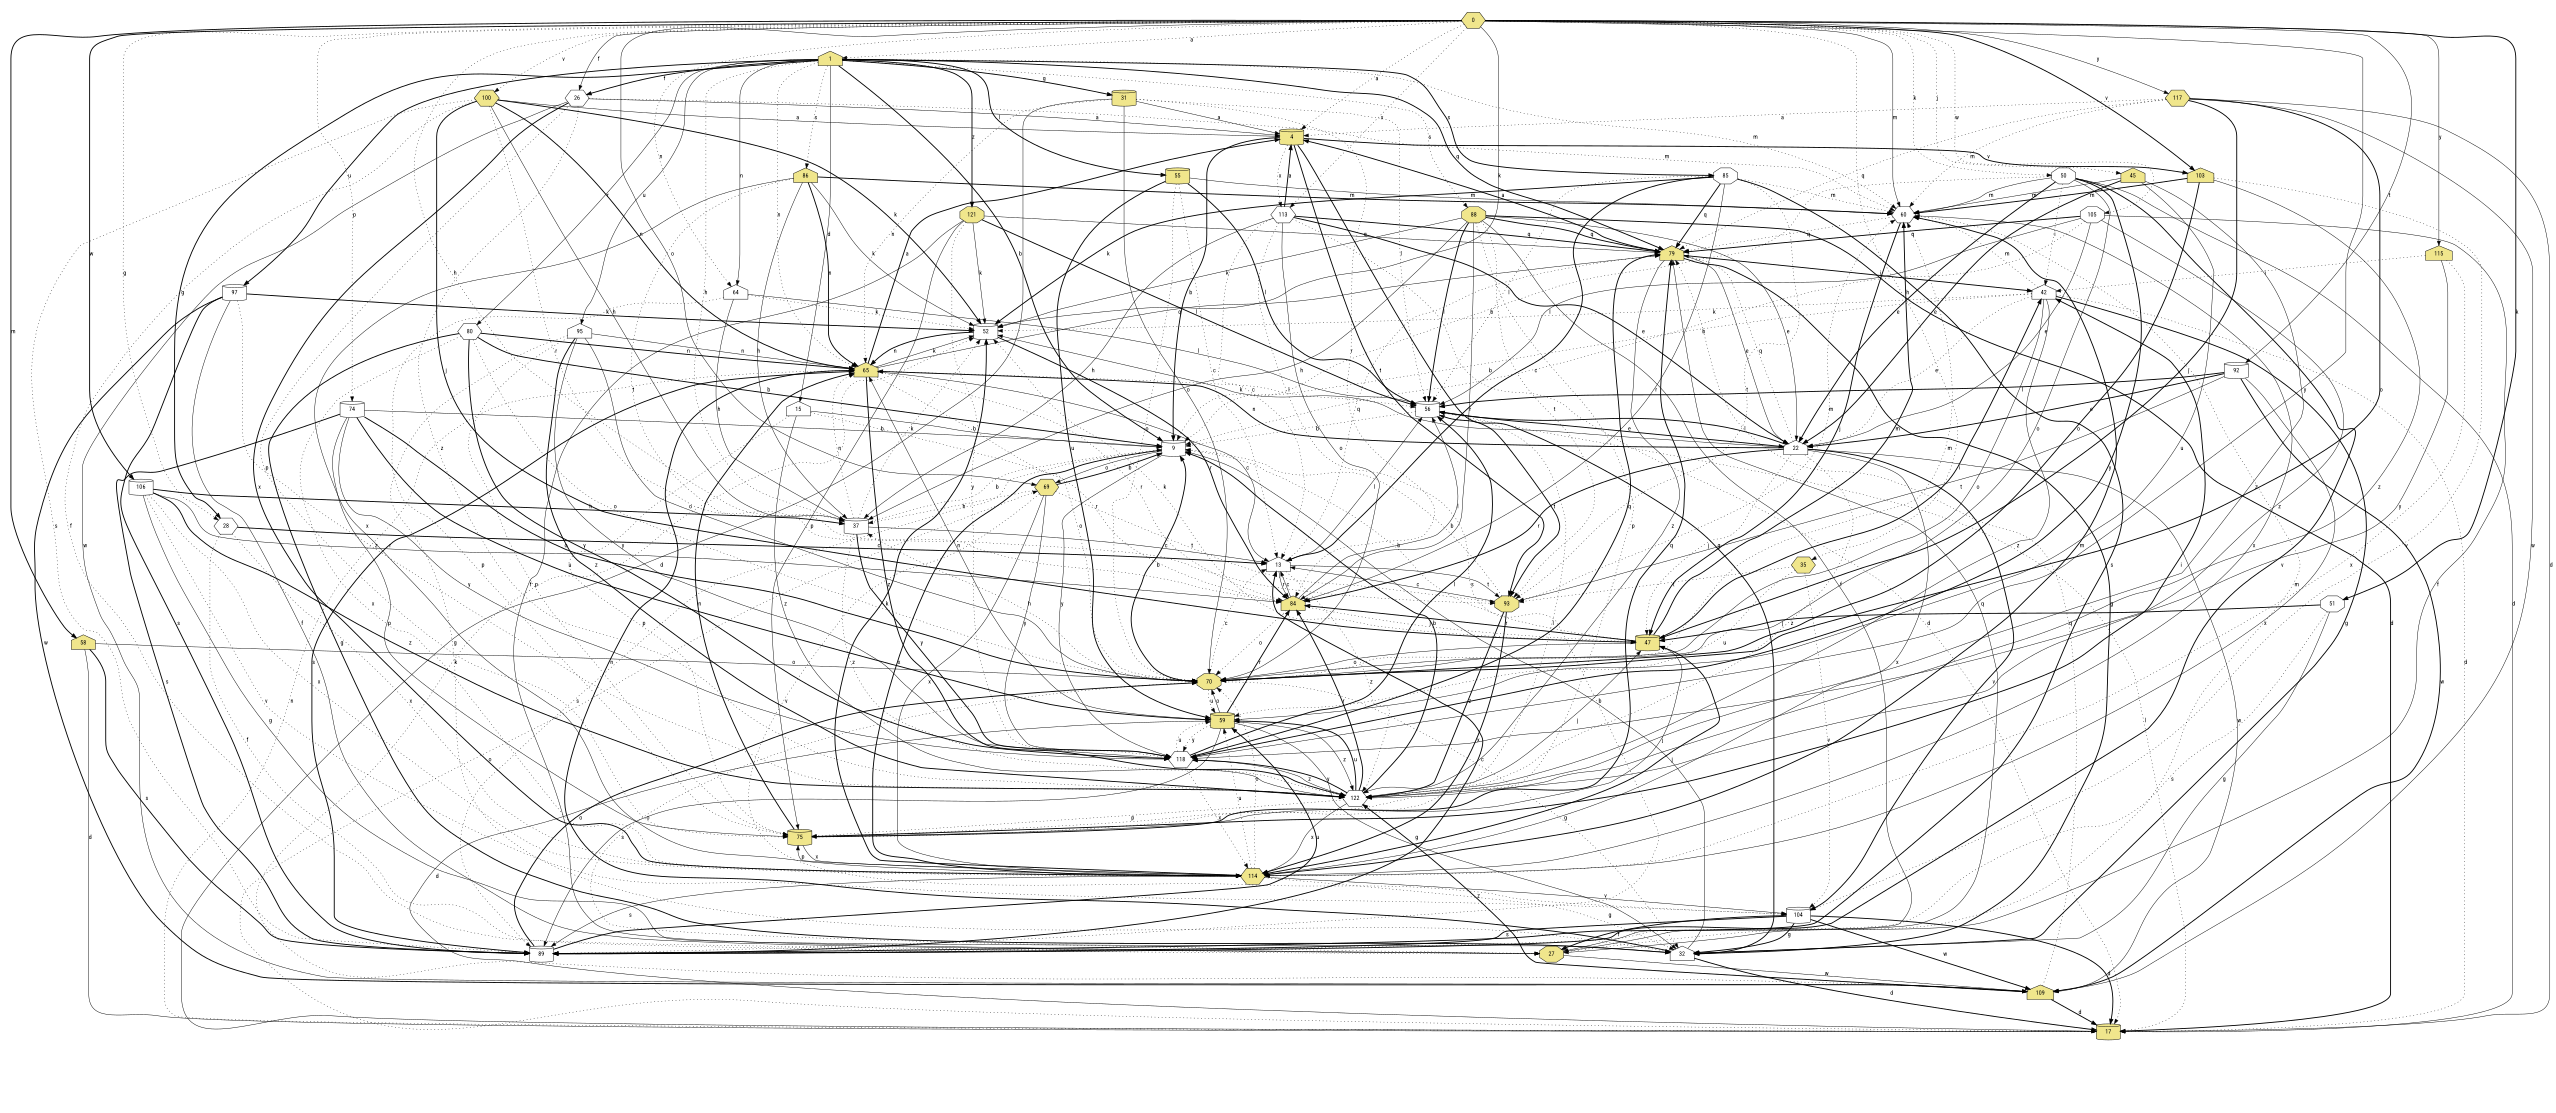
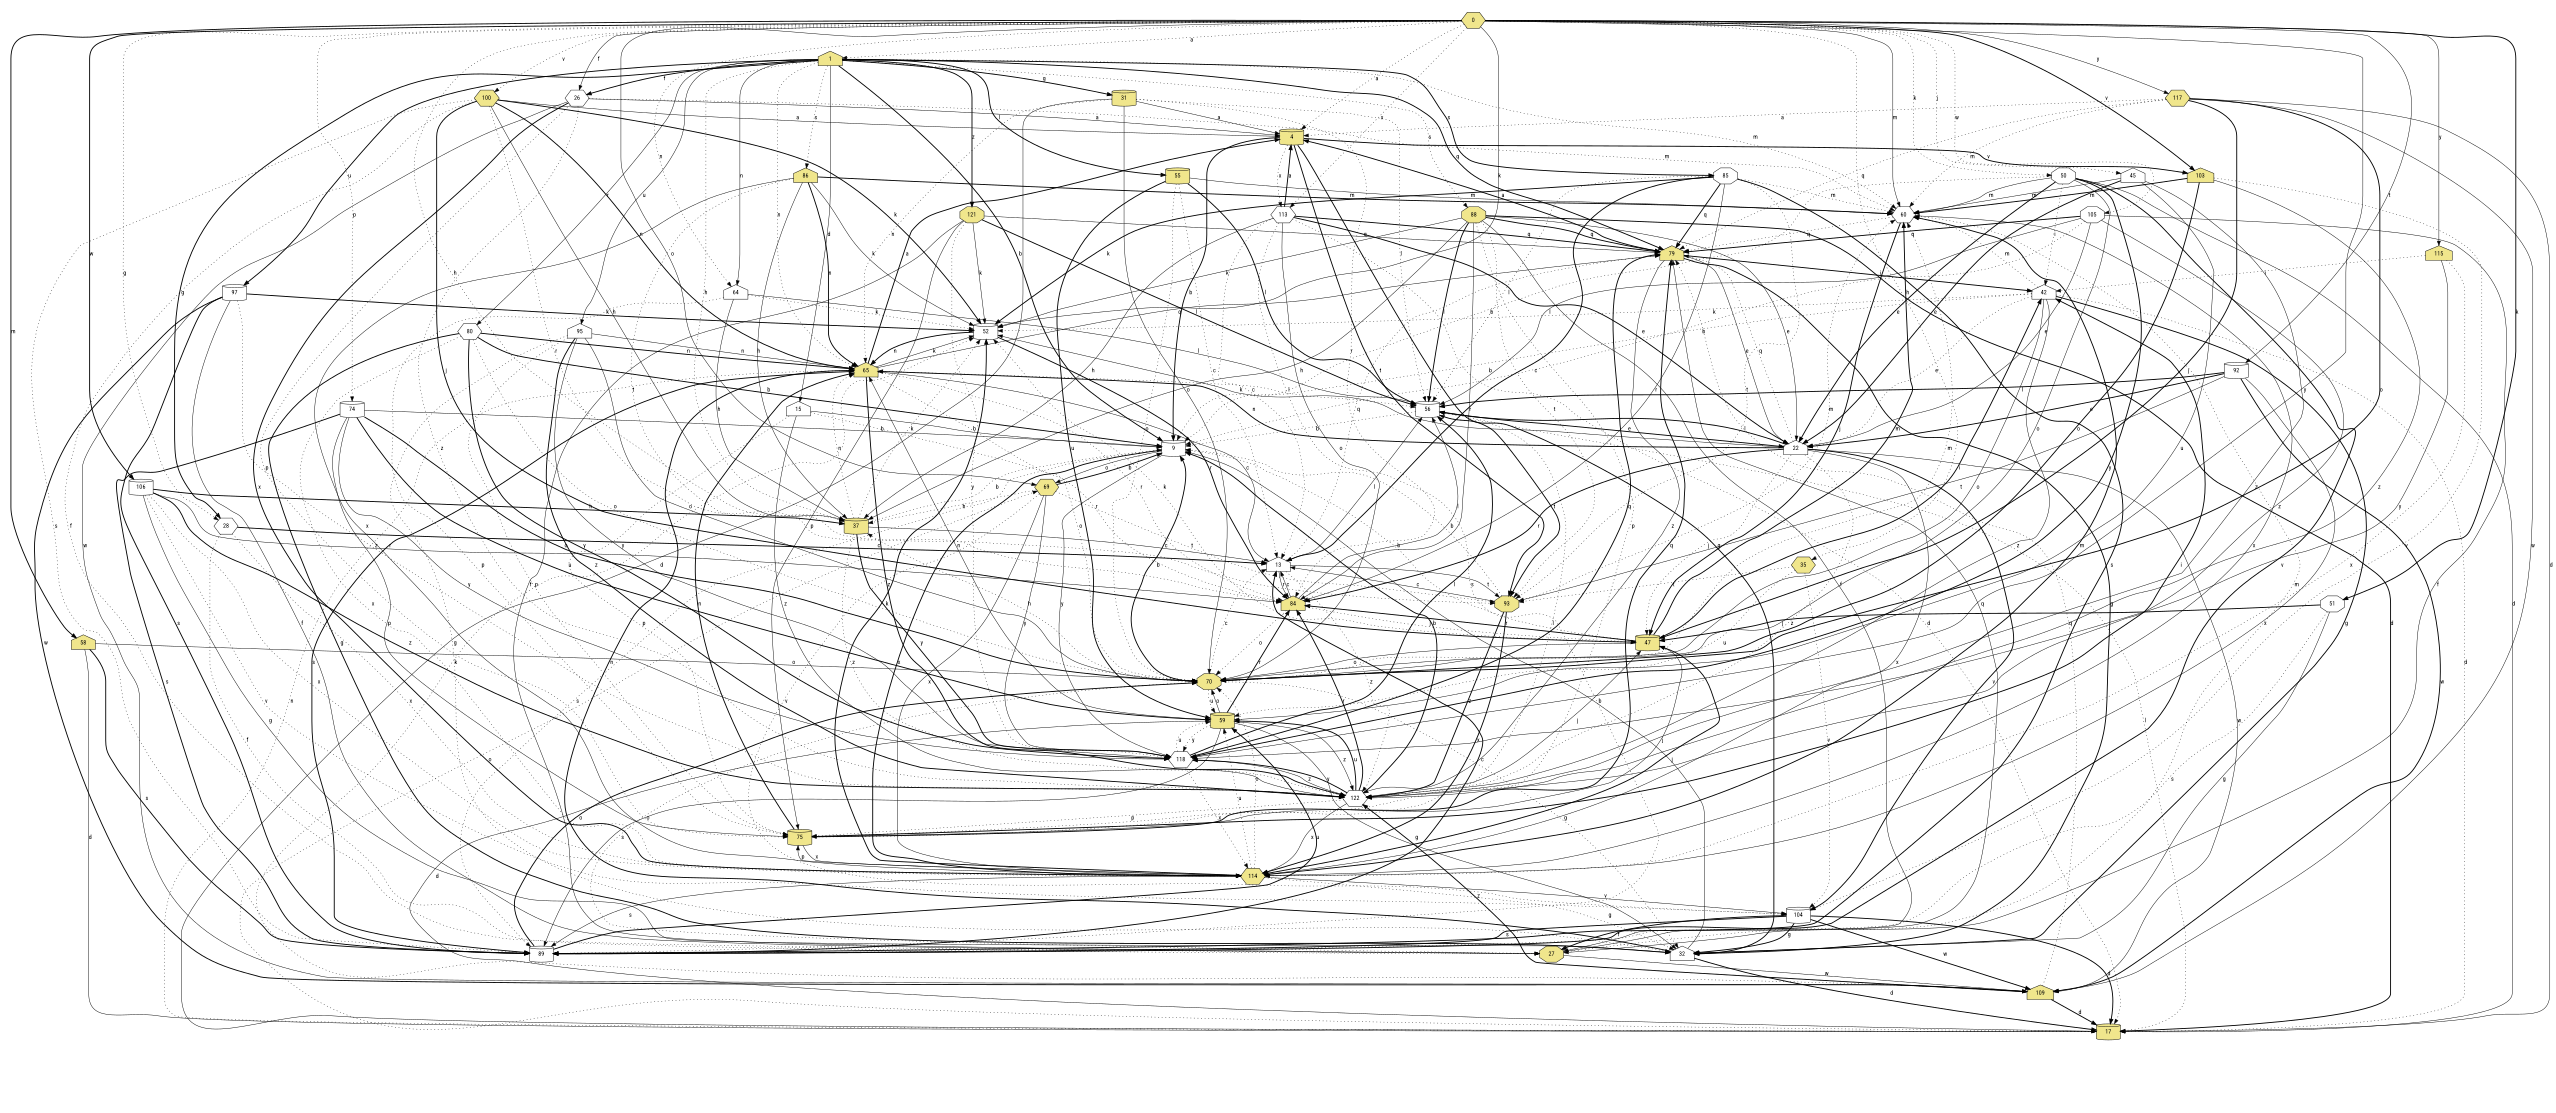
  strict digraph {
    fontname="Roboto Condensed"
    node [fillcolor=khaki fontname="Roboto Condensed" shape=house style=filled]
    edge [fontname="Roboto Condensed" style=dotted]
    0 [shape=hexagon]
    1
    4 [shape=cylinder]
    26 [fillcolor=white shape=hexagon]
    28 [fillcolor=white shape=hexagon]
    35 [shape=hexagon]
-   37 [fillcolor=white shape=cylinder]
-   45
+   37 [shape=cylinder]
+   45 [fillcolor=white]
    50 [fillcolor=white shape=octagon]
    51 [fillcolor=white shape=octagon]
    52 [fillcolor=white shape=cylinder]
    58
    60 [fillcolor=white shape=hexagon]
    64 [fillcolor=white]
    69 [shape=hexagon]
    74 [fillcolor=white shape=cylinder]
    92 [fillcolor=white shape=cylinder]
    100 [shape=hexagon]
    103
    105 [fillcolor=white shape=octagon]
    106 [fillcolor=white shape=cylinder]
    113 [fillcolor=white shape=hexagon]
    115
    117 [shape=hexagon]
    118 [fillcolor=white shape=hexagon]
    9 [fillcolor=white shape=cylinder]
    15 [fillcolor=white]
    31 [shape=cylinder]
    55 [shape=cylinder]
    65
    79
    80 [fillcolor=white shape=hexagon]
    85 [fillcolor=white shape=octagon]
    86
    88 [shape=octagon]
    95 [fillcolor=white]
    97 [fillcolor=white shape=cylinder]
    121 [shape=octagon]
    32 [fillcolor=white]
    93 [shape=octagon]
    114 [shape=hexagon]
    122 [fillcolor=white shape=hexagon]
    75 [shape=cylinder]
    109
    13 [fillcolor=white]
    27 [shape=octagon]
    104 [fillcolor=white shape=cylinder]
    n48 [label=59 shape=cylinder]
    22 [fillcolor=white]
    89 [fillcolor=white shape=cylinder]
    17 [shape=cylinder]
    70 [shape=octagon]
    42 [fillcolor=white]
    47 [shape=cylinder]
    84
    56 [fillcolor=white shape=cylinder]
    0 -> 1 [label=a]
    0 -> 4 [label=a]
    0 -> 26 [label=f style=solid]
    0 -> 28 [label=g]
    0 -> 35 [label=h]
    0 -> 37 [label=h]
    0 -> 45 [label=j]
    0 -> 50 [label=k]
    0 -> 51 [label=k style=bold]
    0 -> 52 [label=k style=solid]
    0 -> 58 [label=m style=bold]
    0 -> 60 [label=m style=solid]
    0 -> 64 [label=n]
    0 -> 69 [label=o style=solid]
    0 -> 74 [label=p]
    0 -> 92 [label=t style=solid]
    0 -> 100 [label=v]
    0 -> 103 [label=v style=bold]
    0 -> 105 [label=w]
    0 -> 106 [label=w style=bold]
    0 -> 113 [label=x]
    0 -> 115 [label=y style=solid]
    0 -> 117 [label=y style=solid]
    0 -> 118 [label=y style=solid]
    1 -> 26 [label=f style=bold]
    1 -> 28 [label=g style=bold]
    1 -> 37 [label=h]
    1 -> 60 [label=m]
    1 -> 64 [label=n style=solid]
    1 -> 9 [label=b style=bold]
    1 -> 15 [label=d style=solid]
    1 -> 31 [label=g style=bold]
    1 -> 55 [label=l style=bold]
    1 -> 65 [label=n]
    1 -> 79 [label=q style=bold]
    1 -> 80 [label=r style=solid]
    1 -> 85 [label=s style=bold]
    1 -> 86 [label=s]
    1 -> 88 [label=s]
    1 -> 95 [label=u style=solid]
    1 -> 97 [label=u style=bold]
    1 -> 121 [label=z style=bold]
    4 -> 103 [label=v style=bold]
    4 -> 113 [label=x]
    4 -> 9 [label=b style=bold]
    4 -> 32 [label=g style=bold]
    4 -> 93 [label=t style=bold]
    26 -> 4 [label=a style=solid]
    26 -> 60 [label=m]
    26 -> 114 [label=x style=bold]
    26 -> 122 [label=z]
    26 -> 75 [label=p]
    26 -> 109 [label=w style=solid]
    28 -> 114 [label=x]
    28 -> 13 [label=c style=bold]
    28 -> 27 [label=f]
    35 -> 93 [label=t]
    35 -> 104 [label=v]
    35 -> n48 [label=u]
    37 -> 52 [label=k]
    37 -> 118 [label=y style=bold]
    37 -> 9 [label=b]
    37 -> 65 [label=n]
    37 -> 122 [label=z]
    37 -> 13 [label=c style=solid]
    45 -> 60 [label=m style=solid]
    45 -> 122 [label=z style=solid]
    45 -> n48 [label=u style=solid]
    45 -> 22 [label=e style=bold]
    50 -> 60 [label=m style=solid]
    50 -> 118 [label=y style=bold]
    50 -> 9 [label=b]
    50 -> 22 [label=e style=bold]
    50 -> 89 [label=v style=bold]
    50 -> 17 [label=d style=solid]
    50 -> 70 [label=o style=solid]
    50 -> 42 [label=i]
    51 -> 32 [label=g style=solid]
    51 -> 89 [label=s]
    51 -> 47 [label=j style=bold]
    52 -> 65 [label=n style=bold]
    52 -> 84 [label=r style=bold]
    58 -> 89 [label=s style=bold]
    58 -> 17 [label=d style=solid]
    58 -> 70 [label=o style=solid]
    60 -> 79 [label=q]
    60 -> 114 [label=x style=solid]
    60 -> 47 [label=j style=bold]
    64 -> 37 [label=h style=solid]
    64 -> 52 [label=k]
    64 -> 75 [label=p]
    64 -> 56 [label=l style=solid]
    69 -> 37 [label=h]
    69 -> 118 [label=y style=solid]
    69 -> 9 [label=b style=bold]
    69 -> 93 [label=t]
    69 -> 114 [label=x style=solid]
    69 -> 104 [label=v]
    74 -> 118 [label=y style=solid]
    74 -> 9 [label=b style=solid]
    74 -> 75 [label=p style=solid]
    74 -> n48 [label=u style=bold]
    74 -> 89 [label=s style=bold]
    74 -> 70 [label=o style=bold]
    92 -> 93 [label=t style=solid]
    92 -> 114 [label=x style=solid]
    92 -> 109 [label=w style=bold]
    92 -> 22 [label=e style=bold]
    92 -> 56 [label=l style=bold]
    100 -> 4 [label=a style=solid]
    100 -> 37 [label=h style=solid]
    100 -> 52 [label=k style=bold]
    100 -> 65 [label=n style=bold]
    100 -> 27 [label=f]
    100 -> 89 [label=s]
    100 -> 47 [label=j style=bold]
    100 -> 84 [label=r]
    103 -> 60 [label=m style=bold]
    103 -> 122 [label=z style=solid]
    103 -> 104 [label=v]
    103 -> 70 [label=o style=bold]
    105 -> 9 [label=b]
    105 -> 79 [label=q style=bold]
    105 -> 122 [label=z style=solid]
    105 -> 27 [label=f style=solid]
    105 -> 22 [label=e style=solid]
    105 -> 56 [label=l style=solid]
    106 -> 37 [label=h style=bold]
    106 -> 32 [label=g style=solid]
    106 -> 114 [label=x]
    106 -> 122 [label=z style=bold]
    106 -> 104 [label=v]
    106 -> 84 [label=r style=solid]
    113 -> 4 [label=a style=bold]
    113 -> 37 [label=h style=solid]
    113 -> 79 [label=q style=bold]
    113 -> 13 [label=c]
    113 -> 22 [label=e style=bold]
    113 -> 89 [label=s]
    113 -> 17 [label=d]
    113 -> 70 [label=o style=solid]
    115 -> 118 [label=y style=solid]
    115 -> 114 [label=x]
    115 -> 42 [label=i]
    117 -> 4 [label=a]
    117 -> 60 [label=m]
    117 -> 79 [label=q]
    117 -> 109 [label=w style=solid]
    117 -> 17 [label=d style=solid]
    117 -> 70 [label=o style=bold]
    117 -> 47 [label=j style=bold]
    118 -> 79 [label=q style=bold]
    118 -> 114 [label=x]
    118 -> 122 [label=z style=solid]
    118 -> n48 [label=u]
    118 -> 56 [label=l style=bold]
    9 -> 69 [label=o style=solid]
    9 -> 118 [label=y style=solid]
    9 -> 114 [label=x style=bold]
    9 -> 89 [label=s]
    15 -> 9 [label=b style=solid]
    15 -> 122 [label=z style=solid]
    15 -> 75 [label=p]
    15 -> 84 [label=r]
    31 -> 4 [label=a style=solid]
    31 -> 65 [label=n]
    31 -> 17 [label=d style=solid]
    31 -> 70 [label=o style=solid]
    31 -> 84 [label=r]
    31 -> 56 [label=l]
    55 -> 60 [label=m style=solid]
    55 -> 13 [label=c]
    55 -> n48 [label=u style=bold]
    55 -> 70 [label=o]
    55 -> 56 [label=l style=bold]
    65 -> 4 [label=a style=bold]
    65 -> 52 [label=k style=solid]
    65 -> 79 [label=q style=solid]
    65 -> 122 [label=z style=bold]
    65 -> 13 [label=c style=solid]
    65 -> 89 [label=s style=bold]
    65 -> 70 [label=o]
    65 -> 84 [label=r]
    65 -> 56 [label=l]
    79 -> 4 [label=a style=bold]
    79 -> 32 [label=g style=bold]
    79 -> 122 [label=z style=solid]
    79 -> 22 [label=e style=solid]
    79 -> 42 [label=i style=bold]
    80 -> 118 [label=y style=bold]
    80 -> 9 [label=b style=bold]
    80 -> 65 [label=n style=bold]
    80 -> 32 [label=g style=bold]
    80 -> 114 [label=x]
    80 -> 70 [label=o]
    85 -> 52 [label=k style=bold]
    85 -> 60 [label=m]
    85 -> 79 [label=q style=bold]
    85 -> 93 [label=t]
    85 -> 13 [label=c style=bold]
    85 -> 89 [label=s style=bold]
    85 -> 84 [label=r style=solid]
    85 -> 56 [label=l]
    86 -> 37 [label=h style=solid]
    86 -> 52 [label=k style=solid]
    86 -> 60 [label=m style=bold]
    86 -> 65 [label=n style=bold]
    86 -> 93 [label=t]
    86 -> 114 [label=x style=solid]
    88 -> 37 [label=h style=solid]
    88 -> 52 [label=k style=solid]
    88 -> 79 [label=q style=bold]
    88 -> 93 [label=t]
    88 -> 75 [label=p]
    88 -> 27 [label=f style=solid]
    88 -> 22 [label=e style=solid]
    88 -> 17 [label=d style=bold]
    88 -> 84 [label=r style=solid]
    88 -> 56 [label=l style=bold]
    95 -> 118 [label=y style=solid]
    95 -> 65 [label=n style=solid]
    95 -> 32 [label=g]
    95 -> 122 [label=z style=bold]
    95 -> 75 [label=p]
    95 -> 70 [label=o style=solid]
    97 -> 52 [label=k style=bold]
    97 -> 122 [label=z]
    97 -> 109 [label=w style=bold]
    97 -> 27 [label=f style=solid]
    97 -> 89 [label=s style=bold]
    121 -> 52 [label=k style=solid]
    121 -> 118 [label=y]
    121 -> 79 [label=q style=solid]
    121 -> 75 [label=p style=solid]
    121 -> 27 [label=f style=solid]
    121 -> 56 [label=l style=bold]
    32 -> 9 [label=b style=solid]
    32 -> 65 [label=n style=bold]
    32 -> 17 [label=d style=bold]
    93 -> 60 [label=m]
    93 -> 9 [label=b]
    93 -> 114 [label=x style=bold]
    93 -> 122 [label=z style=bold]
    93 -> 13 [label=c style=solid]
    114 -> 52 [label=k style=bold]
    114 -> 60 [label=m style=bold]
    114 -> 32 [label=g]
    114 -> 75 [label=p style=solid]
    114 -> 104 [label=v style=solid]
    114 -> n48 [label=u]
    114 -> 89 [label=s style=solid]
    114 -> 70 [label=o]
    114 -> 47 [label=j style=bold]
    122 -> 118 [label=y style=bold]
    122 -> 9 [label=b style=bold]
    122 -> 114 [label=x style=solid]
    122 -> 75 [label=p]
    122 -> n48 [label=u style=bold]
    122 -> 47 [label=j style=solid]
    122 -> 84 [label=r style=bold]
    75 -> 65 [label=n style=bold]
    75 -> 79 [label=q style=bold]
    75 -> 114 [label=x style=solid]
    75 -> 42 [label=i style=bold]
    75 -> 47 [label=j style=solid]
    75 -> 56 [label=l]
    109 -> 52 [label=k]
    109 -> 79 [label=q]
    109 -> 122 [label=z style=bold]
    109 -> 17 [label=d style=bold]
    13 -> 79 [label=q]
    13 -> 93 [label=t style=solid]
    13 -> 122 [label=z]
    13 -> 84 [label=r style=solid]
    13 -> 56 [label=l style=solid]
    27 -> 60 [label=m]
    27 -> 79 [label=q style=solid]
    27 -> 109 [label=w style=solid]
    27 -> 70 [label=o]
    104 -> 32 [label=g style=bold]
    104 -> 109 [label=w style=bold]
    104 -> 27 [label=f style=bold]
    104 -> 89 [label=s style=bold]
    104 -> 17 [label=d style=bold]
    n48 -> 118 [label=y]
    n48 -> 65 [label=n style=solid]
    n48 -> 32 [label=g style=solid]
    n48 -> 122 [label=z style=solid]
    n48 -> 89 [label=s style=solid]
    n48 -> 17 [label=d style=solid]
    n48 -> 70 [label=o style=solid]
    n48 -> 84 [label=r style=bold]
    22 -> 52 [label=k style=solid]
    22 -> 65 [label=n style=bold]
    22 -> 79 [label=q]
    22 -> 114 [label=x style=solid]
    22 -> 122 [label=z]
    22 -> 109 [label=w style=solid]
    22 -> 104 [label=v style=bold]
    22 -> 47 [label=j]
    22 -> 84 [label=r style=bold]
    22 -> 56 [label=l style=bold]
    89 -> 13 [label=c style=bold]
    89 -> n48 [label=u style=bold]
    89 -> 70 [label=o style=bold]
    17 -> 69 [label=o]
    17 -> 65 [label=n]
    17 -> 56 [label=l]
    70 -> 37 [label=h]
    70 -> 60 [label=m]
    70 -> 9 [label=b style=bold]
    70 -> 32 [label=g]
    70 -> 13 [label=c]
    70 -> n48 [label=u]
    42 -> 52 [label=k]
    42 -> 60 [label=m]
    42 -> 9 [label=b]
    42 -> 32 [label=g style=bold]
    42 -> 122 [label=z style=solid]
    42 -> 22 [label=e]
    42 -> 17 [label=d]
    42 -> 70 [label=o style=solid]
    47 -> 52 [label=k]
    47 -> 60 [label=m style=bold]
    47 -> 9 [label=b]
    47 -> 70 [label=o style=solid]
    47 -> 42 [label=i style=bold]
    47 -> 84 [label=r style=bold]
    84 -> 13 [label=c style=solid]
    84 -> 70 [label=o]
    84 -> 47 [label=j]
    84 -> 56 [label=l style=solid]
    56 -> 9 [label=b]
    56 -> 93 [label=t style=bold]
    56 -> 22 [label=e style=bold]
  }
